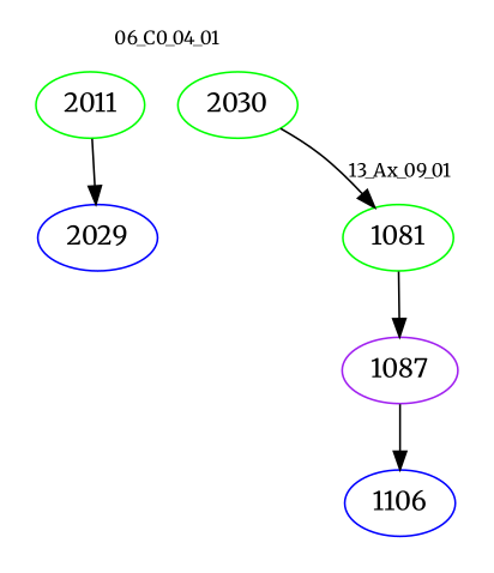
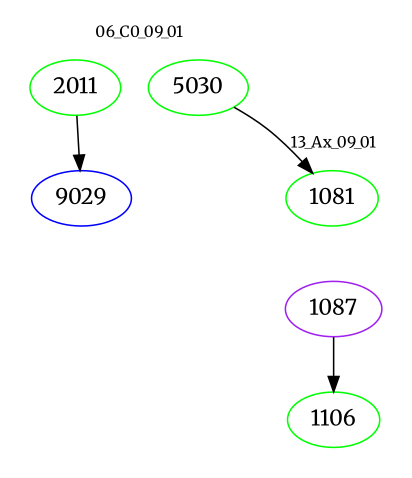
  digraph {
    fontname=Merriweather
    node [color=green fontname=Merriweather]
    edge [color=black fontname=Merriweather]
    n1 [label=1081]
    n2 [color=purple label=1087]
-   n3 [color=blue label=1106]
-   n4 [label=2030]
+   n3 [label=1106]
+   n4 [label=5030]
    n5 [label=2011]
-   n6 [color=blue label=2029]
+   n6 [color=blue label=9029]
    subgraph cluster_1 {
      color=white
      fontsize=10
      label="13_Ax_09_01"
      n1
      n2
      n3
    }
    subgraph cluster_2 {
      color=white
      fontsize=10
-     label="06_C0_04_01"
+     label="06_C0_09_01"
      n4
      n5
      n6
    }
-   n1 -> n2
    n2 -> n3
    n4 -> n1
    n5 -> n6
  }
